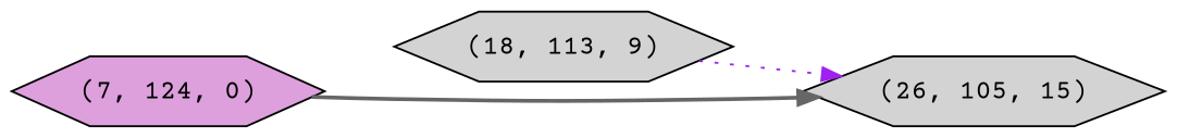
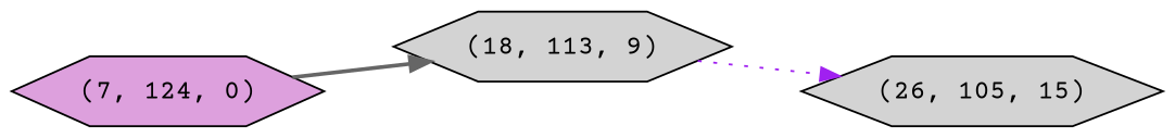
  digraph {
    fontname="Courier Prime"
    rankdir=LR
    node [fillcolor=lightgrey fontname="Courier Prime" shape=hexagon style=filled]
    edge [fontname="Courier Prime"]
    "(7, 124, 0)" [fillcolor=plum]
    "(18, 113, 9)"
    "(26, 105, 15)"
-   "(7, 124, 0)" -> "(26, 105, 15)" [color=gray40 style=bold]
+   "(7, 124, 0)" -> "(18, 113, 9)" [color=gray40 style=bold]
    "(18, 113, 9)" -> "(26, 105, 15)" [color=purple style=dotted]
  }
